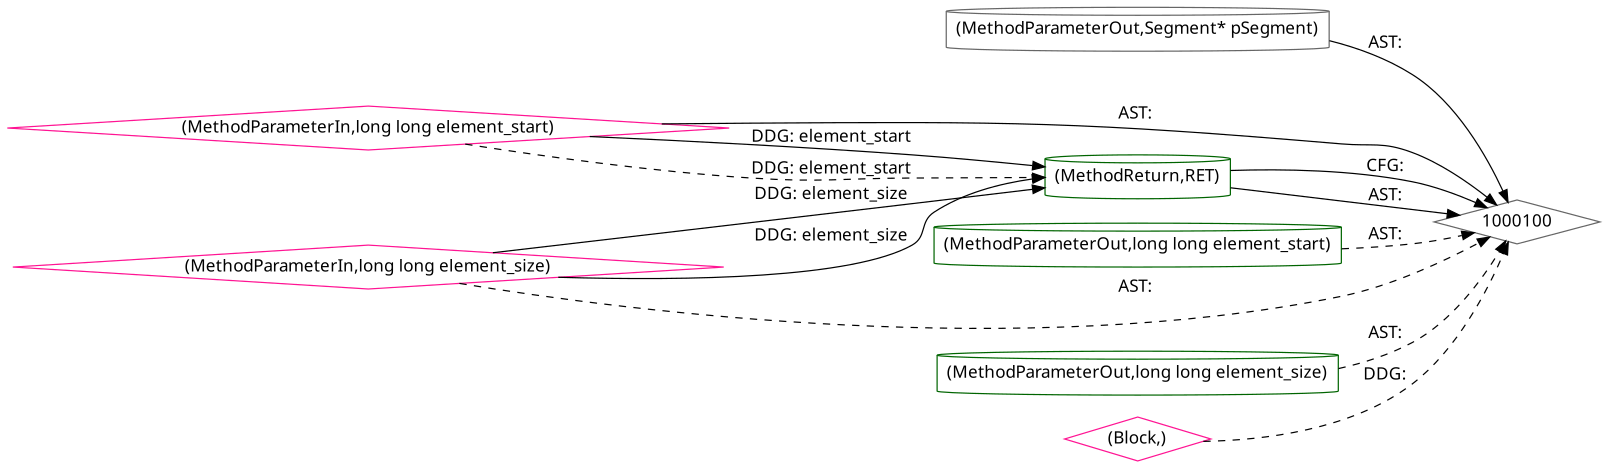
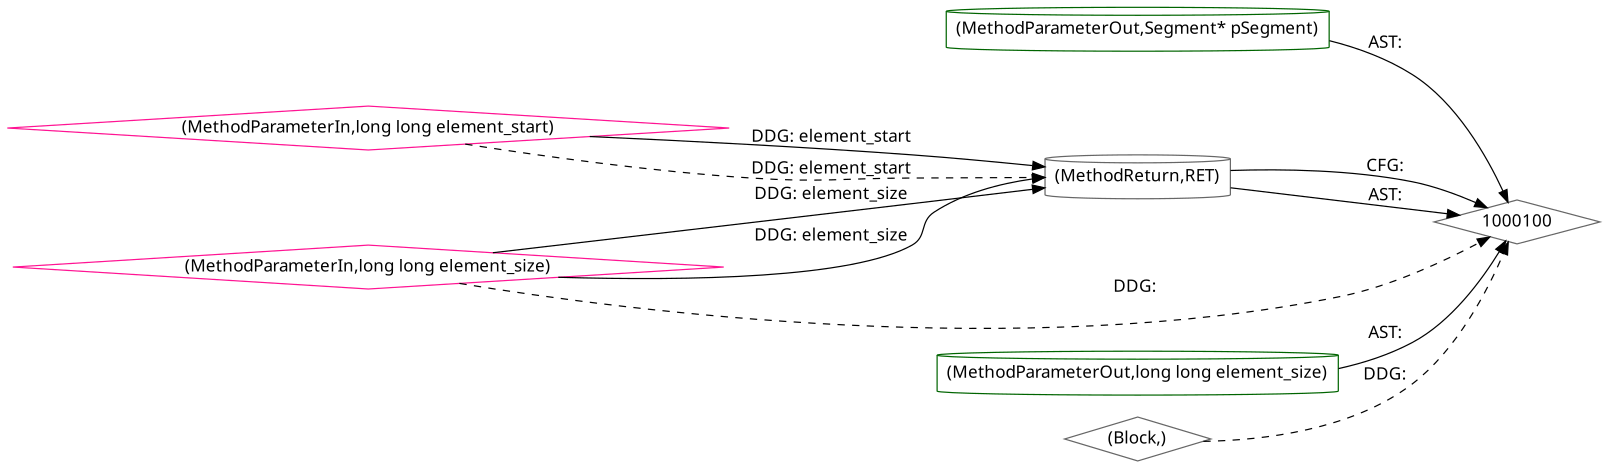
  digraph {
    fontname="Noto Sans"
    rankdir=LR
    node [color=darkgreen fontname="Noto Sans" shape=cylinder]
    edge [fontname="Noto Sans" style=solid]
-   n1 [label="(MethodReturn,RET)"]
+   n1 [color=gray40 label="(MethodReturn,RET)"]
    1000100 [color=gray40 shape=diamond]
-   n3 [color=gray40 label="(MethodParameterOut,Segment* pSegment)"]
+   n3 [label="(MethodParameterOut,Segment* pSegment)"]
    n4 [color=deeppink label="(MethodParameterIn,long long element_start)" shape=diamond]
-   n5 [label="(MethodParameterOut,long long element_start)"]
    n6 [color=deeppink label="(MethodParameterIn,long long element_size)" shape=diamond]
    n7 [label="(MethodParameterOut,long long element_size)"]
-   n8 [color=deeppink label="(Block,)" shape=diamond]
+   n8 [color=gray40 label="(Block,)" shape=diamond]
    n1 -> 1000100 [label="AST: "]
    n1 -> 1000100 [label="CFG: "]
    n3 -> 1000100 [label="AST: "]
    n4 -> n1 [label="DDG: element_start"]
    n4 -> n1 [label="DDG: element_start" style=dashed]
-   n4 -> 1000100 [label="AST: "]
-   n5 -> 1000100 [label="AST: " style=dashed]
    n6 -> n1 [label="DDG: element_size"]
    n6 -> n1 [label="DDG: element_size"]
-   n6 -> 1000100 [label="AST: " style=dashed]
-   n7 -> 1000100 [label="AST: " style=dashed]
+   n6 -> 1000100 [label="DDG: " style=dashed]
+   n7 -> 1000100 [label="AST: "]
    n8 -> 1000100 [label="DDG: " style=dashed]
  }
